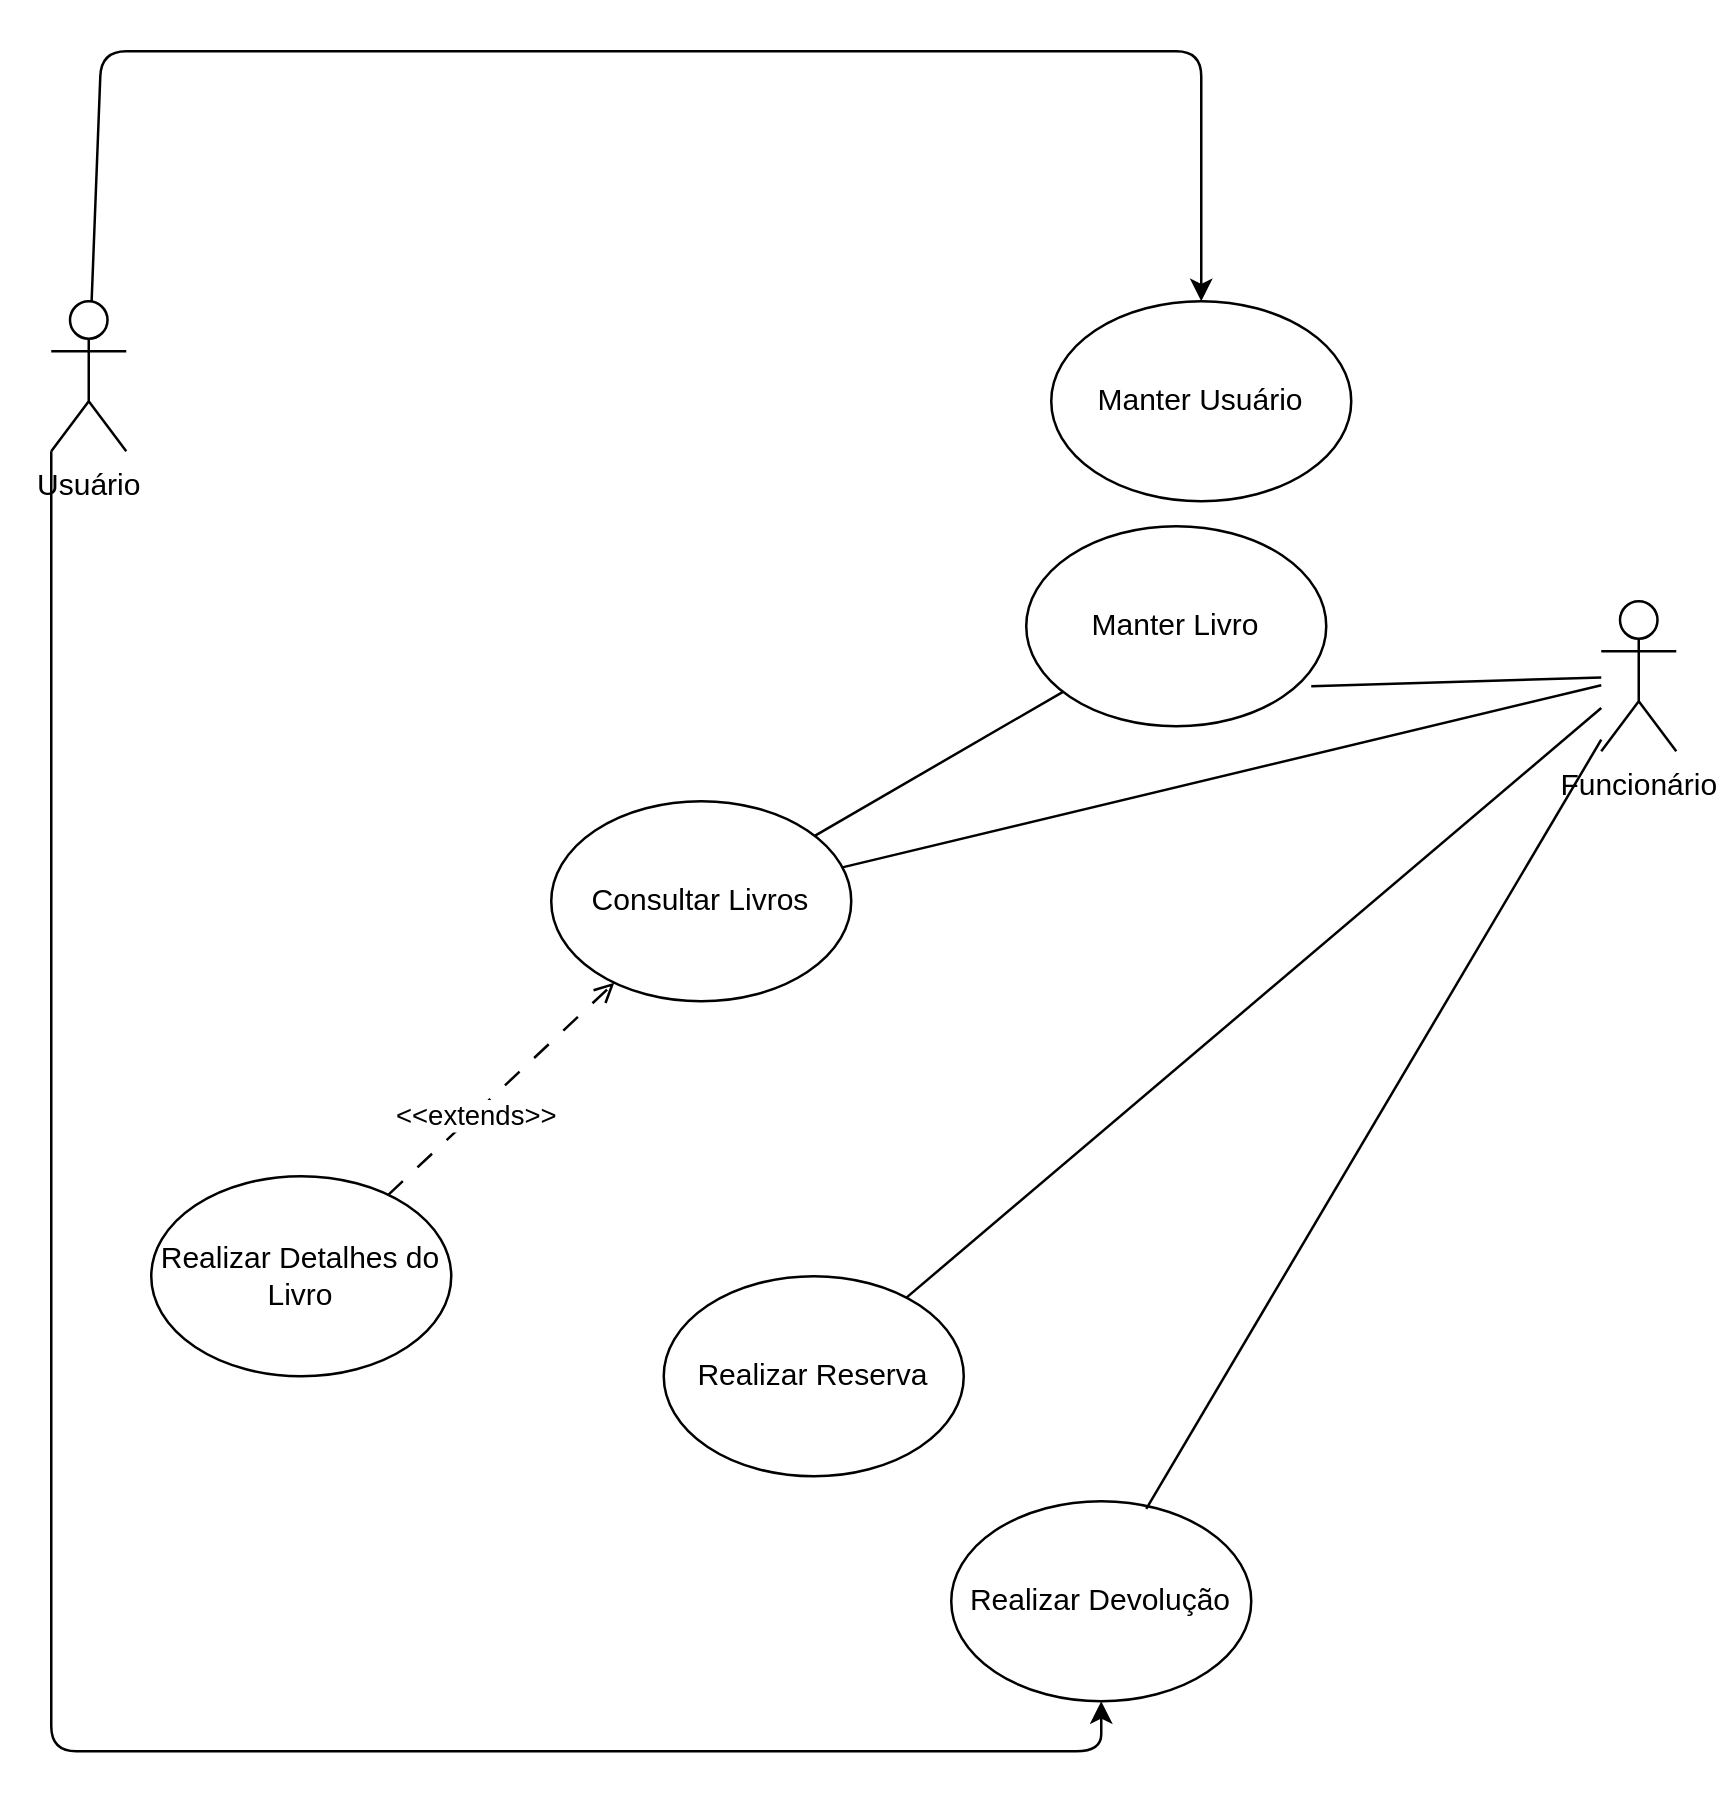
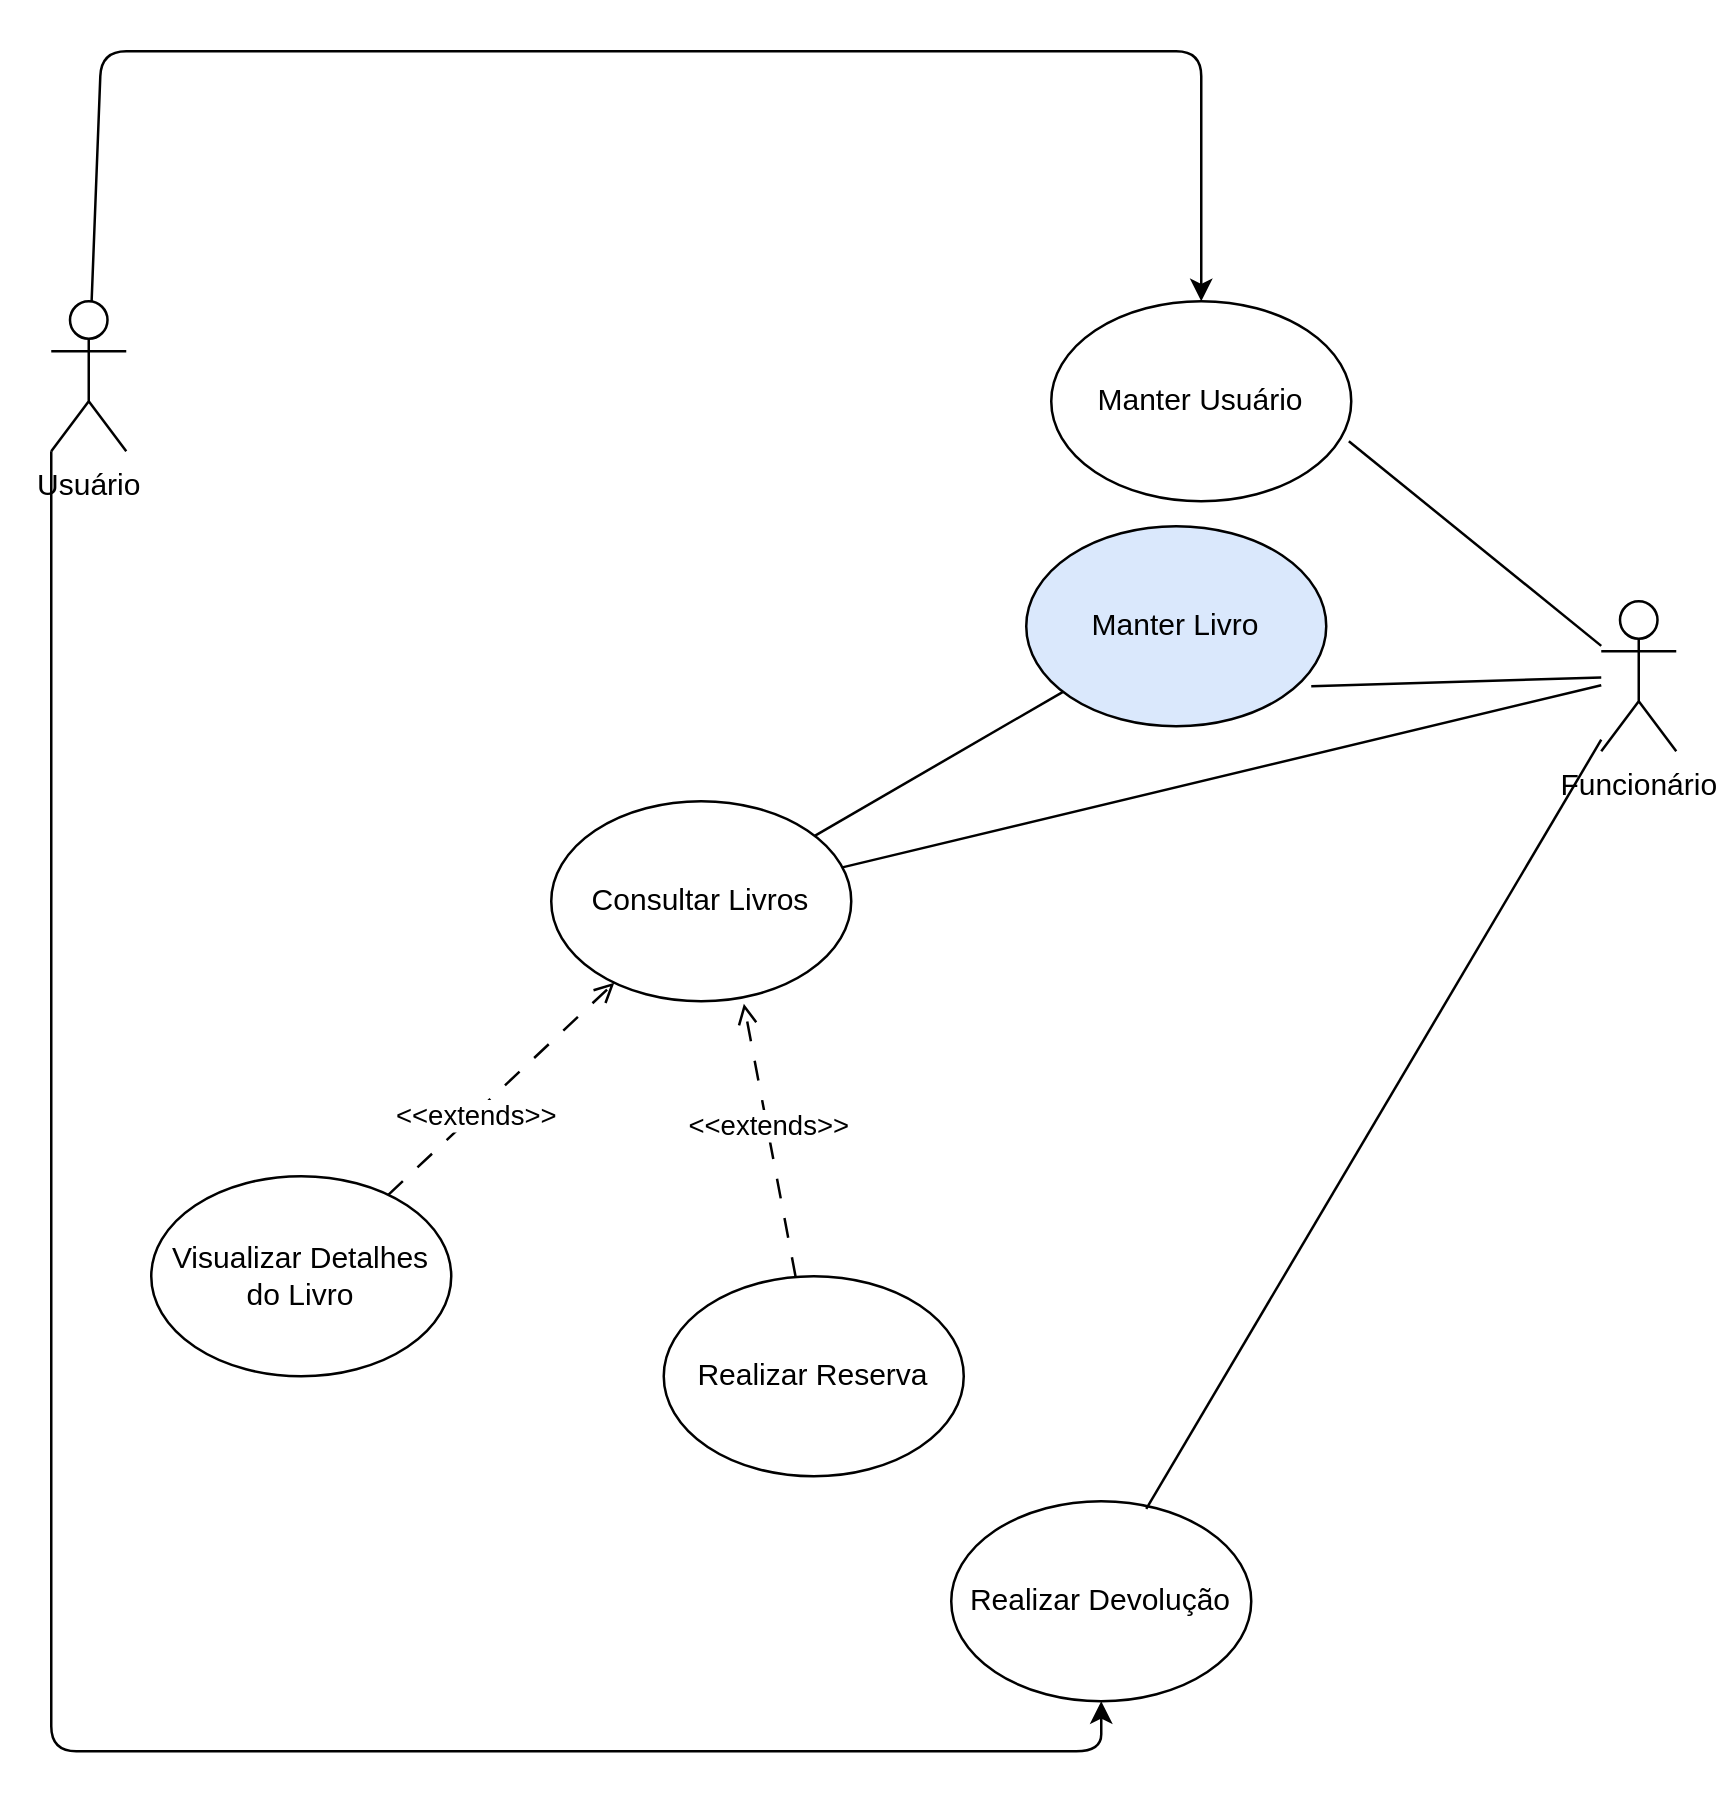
  <mxCell id="0" />
  <mxCell id="1" parent="0" />
  <mxCell id="2" style="edgeStyle=orthogonalEdgeStyle;rounded=1;orthogonalLoop=1;jettySize=auto;html=1;entryX=0.5;entryY=1;entryDx=0;entryDy=0;curved=0;" edge="1" parent="1" source="3" target="14"><mxGeometry relative="1" as="geometry"><Array as="points"><mxPoint x="20" y="700" /><mxPoint x="440" y="700" /></Array></mxGeometry></mxCell>
  <mxCell id="3" value="Usuário&lt;div&gt;&lt;br&gt;&lt;/div&gt;" style="shape=umlActor;verticalLabelPosition=bottom;verticalAlign=top;html=1;outlineConnect=0;" vertex="1" parent="1"><mxGeometry x="20" y="120" width="30" height="60" as="geometry" /></mxCell>
  <mxCell id="4" style="rounded=0;orthogonalLoop=1;jettySize=auto;html=1;endArrow=none;endFill=0;" edge="1" parent="1" source="5" target="9"><mxGeometry relative="1" as="geometry" /></mxCell>
  <mxCell id="5" value="Funcionário" style="shape=umlActor;verticalLabelPosition=bottom;verticalAlign=top;html=1;outlineConnect=0;" vertex="1" parent="1"><mxGeometry x="640" y="240" width="30" height="60" as="geometry" /></mxCell>
  <mxCell id="6" value="Manter Usuário" style="ellipse;whiteSpace=wrap;html=1;" vertex="1" parent="1"><mxGeometry x="420" y="120" width="120" height="80" as="geometry" /></mxCell>
- <mxCell id="7" value="Manter Livro" style="ellipse;whiteSpace=wrap;html=1;" vertex="1" parent="1"><mxGeometry x="410" y="210" width="120" height="80" as="geometry" /></mxCell>
+ <mxCell id="7" value="Manter Livro" style="ellipse;whiteSpace=wrap;html=1;fillColor=#dae8fc;" vertex="1" parent="1"><mxGeometry x="410" y="210" width="120" height="80" as="geometry" /></mxCell>
  <mxCell id="8" style="rounded=0;orthogonalLoop=1;jettySize=auto;html=1;endArrow=none;endFill=0;" edge="1" parent="1" source="9" target="7"><mxGeometry relative="1" as="geometry" /></mxCell>
  <mxCell id="9" value="Consultar Livros" style="ellipse;whiteSpace=wrap;html=1;" vertex="1" parent="1"><mxGeometry x="220" y="320" width="120" height="80" as="geometry" /></mxCell>
  <mxCell id="10" style="rounded=0;orthogonalLoop=1;jettySize=auto;html=1;endArrow=open;endFill=0;dashed=1;dashPattern=8 8;" edge="1" parent="1" source="12" target="9"><mxGeometry relative="1" as="geometry" /></mxCell>
  <mxCell id="11" value="&amp;lt;&amp;lt;extends&amp;gt;&amp;gt;" style="edgeLabel;html=1;align=center;verticalAlign=middle;resizable=0;points=[];" vertex="1" connectable="0" parent="10"><mxGeometry x="-0.243" y="-1" relative="1" as="geometry"><mxPoint as="offset" /></mxGeometry></mxCell>
- <mxCell id="12" value="Realizar Detalhes do Livro" style="ellipse;whiteSpace=wrap;html=1;" vertex="1" parent="1"><mxGeometry x="60" y="470" width="120" height="80" as="geometry" /></mxCell>
+ <mxCell id="12" value="Visualizar Detalhes do Livro" style="ellipse;whiteSpace=wrap;html=1;" vertex="1" parent="1"><mxGeometry x="60" y="470" width="120" height="80" as="geometry" /></mxCell>
  <mxCell id="13" value="Realizar Reserva" style="ellipse;whiteSpace=wrap;html=1;" vertex="1" parent="1"><mxGeometry x="265" y="510" width="120" height="80" as="geometry" /></mxCell>
  <mxCell id="14" value="Realizar Devolução" style="ellipse;whiteSpace=wrap;html=1;" vertex="1" parent="1"><mxGeometry x="380" y="600" width="120" height="80" as="geometry" /></mxCell>
- <mxCell id="15" style="rounded=0;orthogonalLoop=1;jettySize=auto;html=1;endArrow=none;endFill=0;" edge="1" parent="1" source="5" target="13"><mxGeometry relative="1" as="geometry" /></mxCell>
+ <mxCell id="15" style="rounded=0;orthogonalLoop=1;jettySize=auto;html=1;entryX=0.992;entryY=0.7;entryDx=0;entryDy=0;entryPerimeter=0;endArrow=none;endFill=0;" edge="1" parent="1" source="5" target="6"><mxGeometry relative="1" as="geometry" /></mxCell>
  <mxCell id="16" style="rounded=0;orthogonalLoop=1;jettySize=auto;html=1;entryX=0.95;entryY=0.8;entryDx=0;entryDy=0;entryPerimeter=0;endArrow=none;endFill=0;" edge="1" parent="1" source="5" target="7"><mxGeometry relative="1" as="geometry" /></mxCell>
  <mxCell id="17" style="rounded=1;orthogonalLoop=1;jettySize=auto;html=1;entryX=0.5;entryY=0;entryDx=0;entryDy=0;curved=0;" edge="1" parent="1" source="3" target="6"><mxGeometry relative="1" as="geometry"><Array as="points"><mxPoint x="40" y="20" /><mxPoint x="240" y="20" /><mxPoint x="480" y="20" /></Array></mxGeometry></mxCell>
+ <mxCell id="18" style="rounded=0;orthogonalLoop=1;jettySize=auto;html=1;entryX=0.642;entryY=1.013;entryDx=0;entryDy=0;entryPerimeter=0;endArrow=open;endFill=0;dashed=1;dashPattern=8 8;" edge="1" parent="1" source="13" target="9"><mxGeometry relative="1" as="geometry" /></mxCell>
+ <mxCell id="19" value="&amp;lt;&amp;lt;extends&amp;gt;&amp;gt;" style="edgeLabel;html=1;align=center;verticalAlign=middle;resizable=0;points=[];" vertex="1" connectable="0" parent="18"><mxGeometry x="0.114" relative="1" as="geometry"><mxPoint as="offset" /></mxGeometry></mxCell>
  <mxCell id="20" style="rounded=0;orthogonalLoop=1;jettySize=auto;html=1;entryX=0.65;entryY=0.038;entryDx=0;entryDy=0;entryPerimeter=0;endArrow=none;endFill=0;" edge="1" parent="1" source="5" target="14"><mxGeometry relative="1" as="geometry" /></mxCell>
